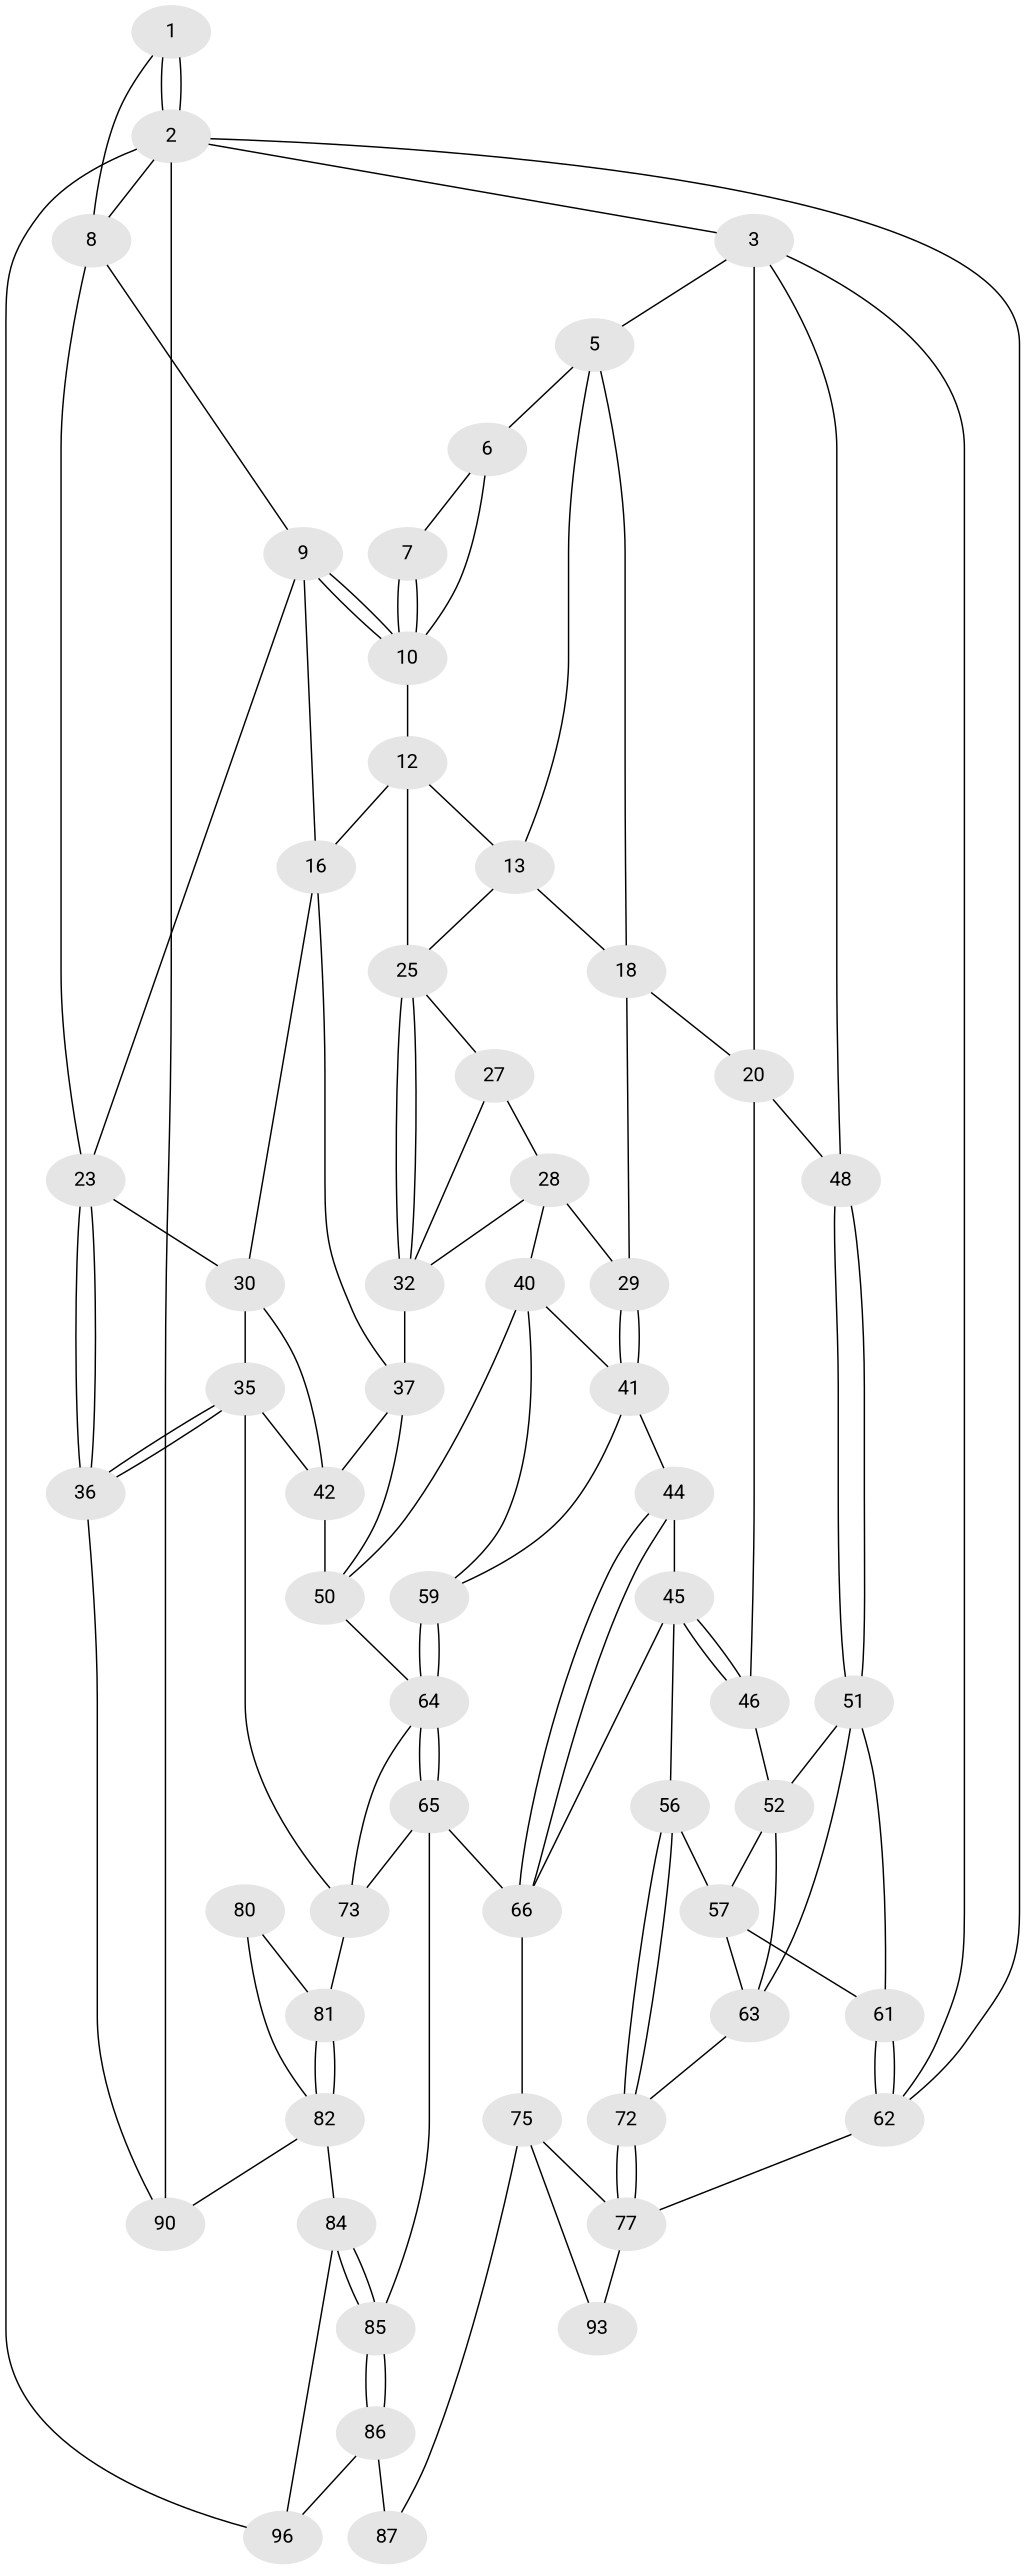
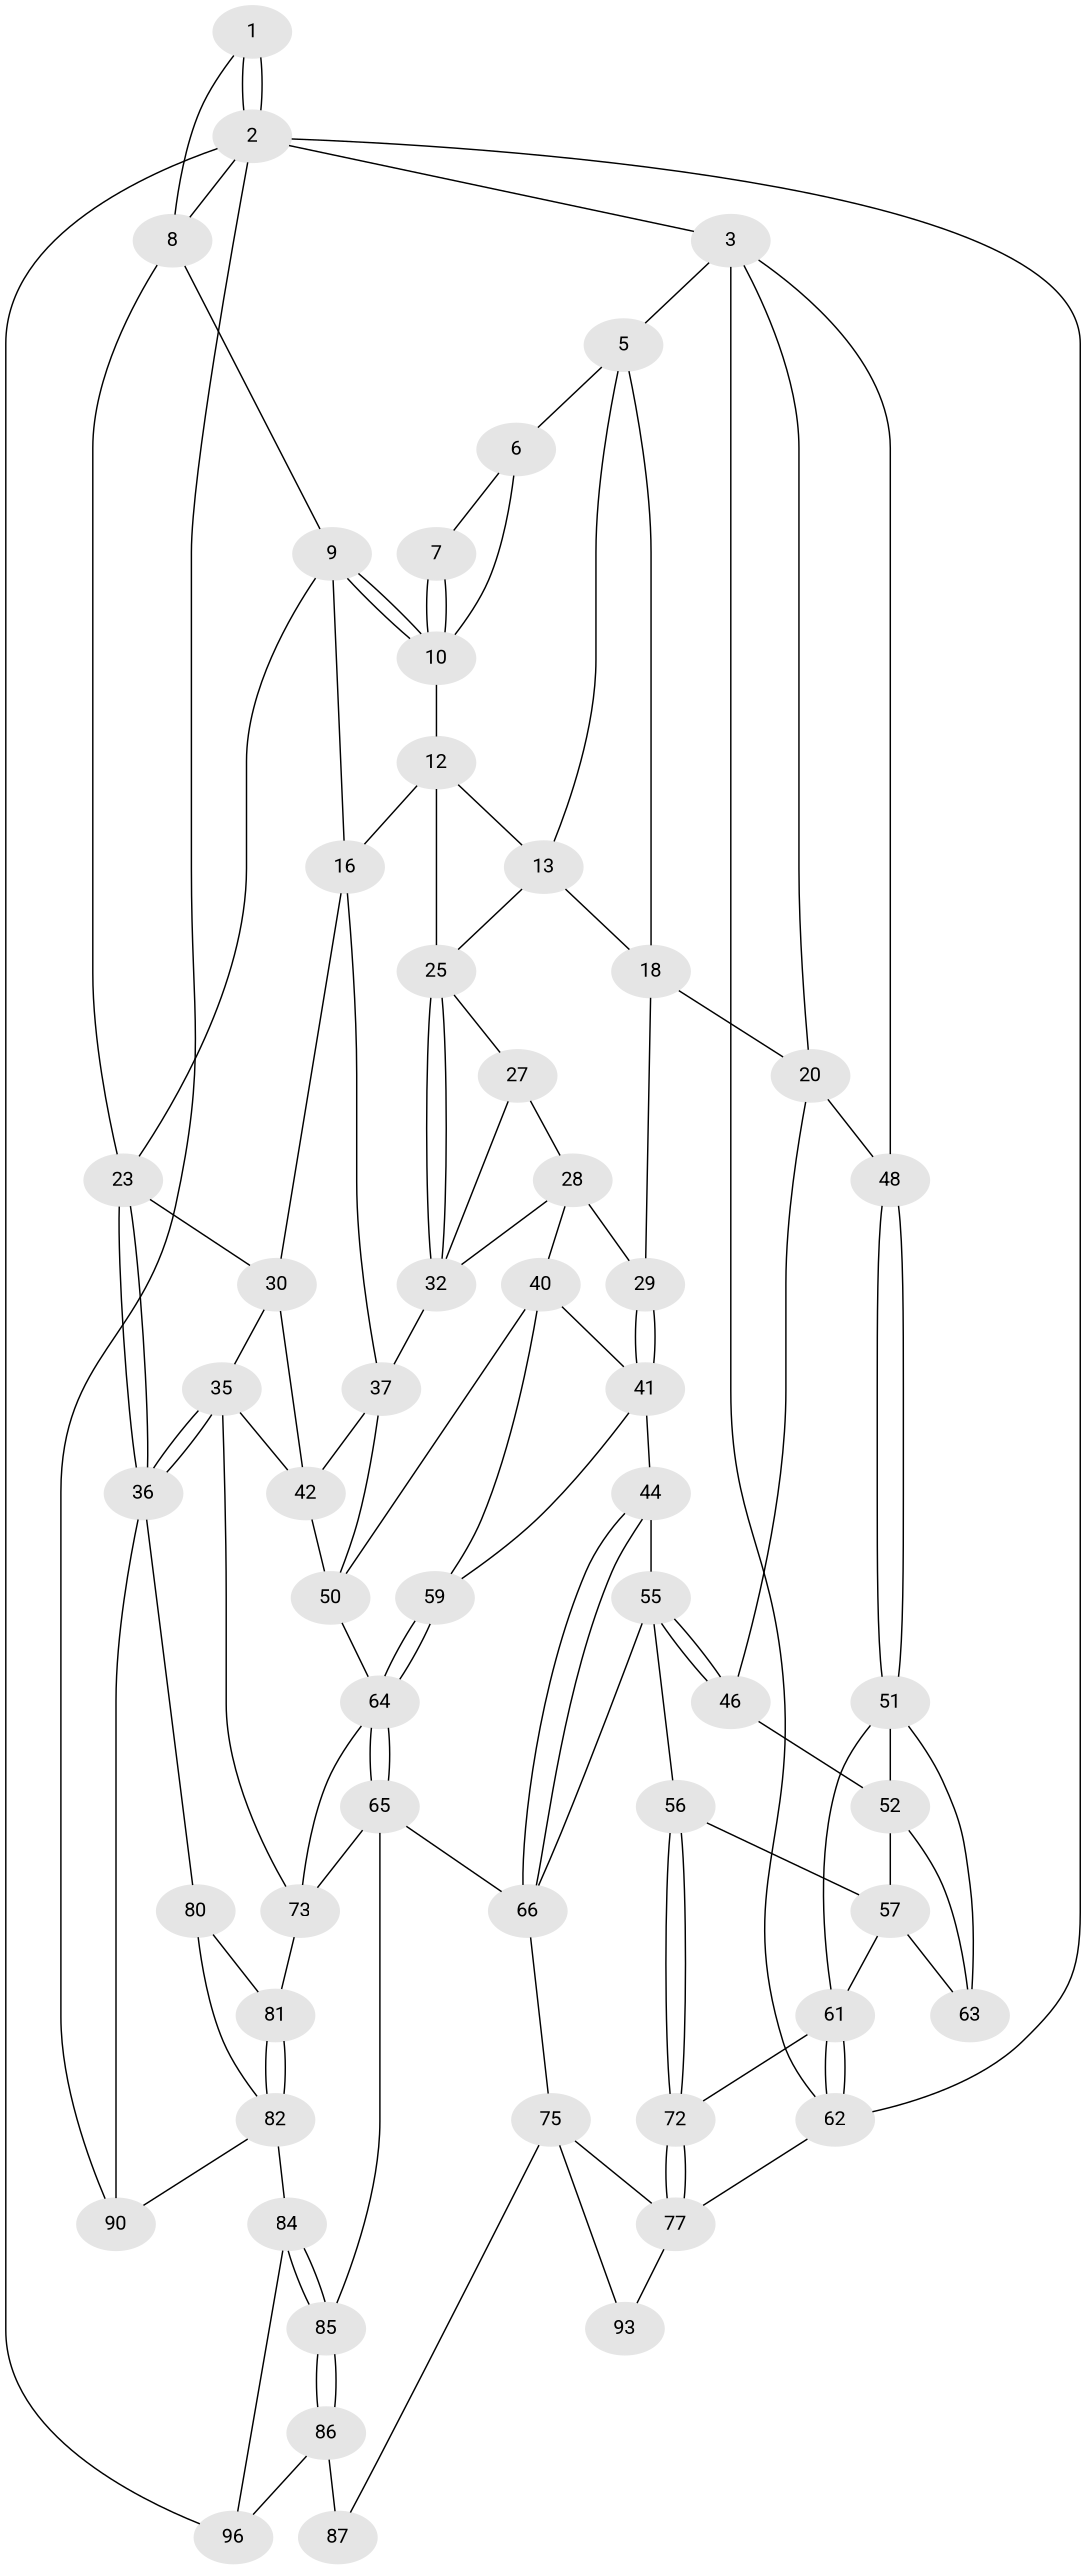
  graph {
    fontname=Roboto
    node [color=gray90 fontname=Roboto style=filled]
    edge [fontname=Roboto]
    2 [super="+89"]
    1
    8 [super="+22"]
    3 [super="+4"]
    62
    90
    96 [super="+98"]
    9 [super="+15"]
    23 [super="+24"]
    5 [super="+14"]
    20 [super="+47"]
    48
    77 [super="+88"]
    6
    13 [super="+21"]
    18 [super="+19"]
    46
    51 [super="+60"]
    7
    10 [super="+11"]
    25 [super="+26"]
    29
    12 [super="+17"]
    16 [super="+31"]
    30 [super="+34"]
    36 [super="+79"]
    37 [super="+38"]
    27
    32 [super="+33"]
    35 [super="+68"]
    42 [super="+49"]
    50 [super="+53"]
    41 [super="+43"]
    52 [super="+58"]
    80
    28 [super="+39"]
    40 [super="+54"]
    59
    44
    73 [super="+74"]
    81
    82 [super="+83"]
    64 [super="+67"]
-   45 [super="+55"]
+   45 [super="+55" label=55]
    66 [super="+70"]
    56
    75 [super="+76"]
    57 [super="+69"]
    72
    63
    61 [super="+71"]
    65 [super="+78"]
    93 [super="+94"]
    85
    86 [super="+95"]
    87 [super="+91"]
    84
    2 -- 8
    2 -- 3
    2 -- 62
    2 -- 90
    2 -- 96
    1 -- 2
    1 -- 2
    1 -- 8
    8 -- 9
    8 -- 23
    3 -- 62
    3 -- 5
    3 -- 20
    3 -- 48
    62 -- 77
    9 -- 23
    9 -- 10
    9 -- 10
    9 -- 16
    23 -- 30
    23 -- 36
    23 -- 36
    5 -- 6
    5 -- 13
    5 -- 18
    20 -- 48
    20 -- 46
    48 -- 51
    48 -- 51
    77 -- 93
    6 -- 7
    6 -- 10
    13 -- 18
    13 -- 25
    18 -- 20
    18 -- 29
    46 -- 52
    51 -- 52
    51 -- 63
    51 -- 61
    7 -- 10
    7 -- 10
    10 -- 12
    25 -- 27
    25 -- 32
    25 -- 32
    29 -- 41
    29 -- 41
    12 -- 13
    12 -- 25
    12 -- 16
    16 -- 30
    16 -- 37
    30 -- 35
    30 -- 42
    36 -- 90
+   36 -- 80
    37 -- 42
    37 -- 50
    27 -- 32
    27 -- 28
    32 -- 37
    35 -- 36
    35 -- 36
    35 -- 42
    35 -- 73
    42 -- 50
    50 -- 64
    41 -- 59
    41 -- 44
    52 -- 57
    52 -- 63
    80 -- 81
    80 -- 82
    28 -- 29
    28 -- 32
    28 -- 40
    40 -- 50
    40 -- 41
    40 -- 59
    59 -- 64
    59 -- 64
    44 -- 45
    44 -- 66
    44 -- 66
    73 -- 81
    81 -- 82
    81 -- 82
    82 -- 90
    82 -- 84
    64 -- 73
    64 -- 65
    64 -- 65
    45 -- 46
    45 -- 46
    45 -- 66
    45 -- 56
    66 -- 75
    56 -- 57
    56 -- 72
    56 -- 72
    75 -- 77
    75 -- 93
    75 -- 87
    57 -- 63
    57 -- 61
    72 -- 77
    72 -- 77
    61 -- 62
    61 -- 62
-   63 -- 72
+   61 -- 72
    65 -- 73
    65 -- 66
    65 -- 85
    85 -- 86
    85 -- 86
    86 -- 96
    86 -- 87 [weight=2]
    84 -- 96
    84 -- 85
    84 -- 85
  }
